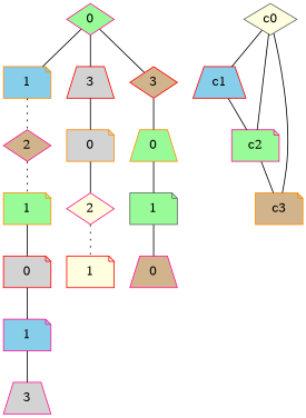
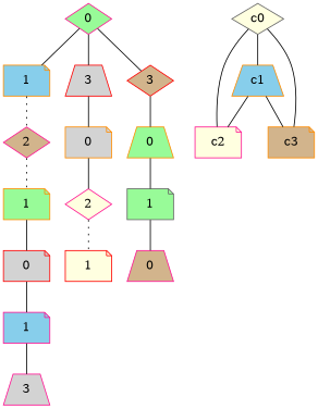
  graph {
    node [color=deeppink fillcolor=palegreen shape=note style=filled]
    n1 [label=0 shape=diamond]
    n2 [color=darkorange fillcolor=skyblue label=1]
    n3 [color=red fillcolor=lightgrey label=3 shape=trapezium]
    n4 [color=red fillcolor=tan label=3 shape=diamond]
    n5 [fillcolor=tan label=2 shape=diamond]
    n6 [color=darkorange fillcolor=lightgrey label=0]
    n7 [color=darkorange label=0 shape=trapezium]
    n8 [color=darkorange label=1]
    n9 [color=red fillcolor=lightgrey label=0]
    n10 [fillcolor=skyblue label=1]
    n11 [fillcolor=lightgrey label=3 shape=trapezium]
    n12 [fillcolor=lightyellow label=2 shape=diamond]
    n13 [color=red fillcolor=lightyellow label=1]
    n14 [color=gray40 label=1]
    n15 [fillcolor=tan label=0 shape=trapezium]
    c0 [color=gray40 fillcolor=lightyellow shape=diamond]
-   c1 [color=red fillcolor=skyblue shape=trapezium]
-   c2
+   c1 [color=darkorange fillcolor=skyblue shape=trapezium]
+   c2 [fillcolor=lightyellow]
    c3 [color=darkorange fillcolor=tan]
    n1 -- n2
    n1 -- n3
    n1 -- n4
    n2 -- n5 [style=dotted]
    n3 -- n6
    n4 -- n7
    n5 -- n8 [style=dotted]
    n6 -- n12
    n7 -- n14
    n8 -- n9
    n9 -- n10
    n10 -- n11
    n12 -- n13 [style=dotted]
    n14 -- n15
    c0 -- c1
    c0 -- c2
    c0 -- c3
    c1 -- c2 [style=solid]
-   c2 -- c3
+   c1 -- c3
  }
